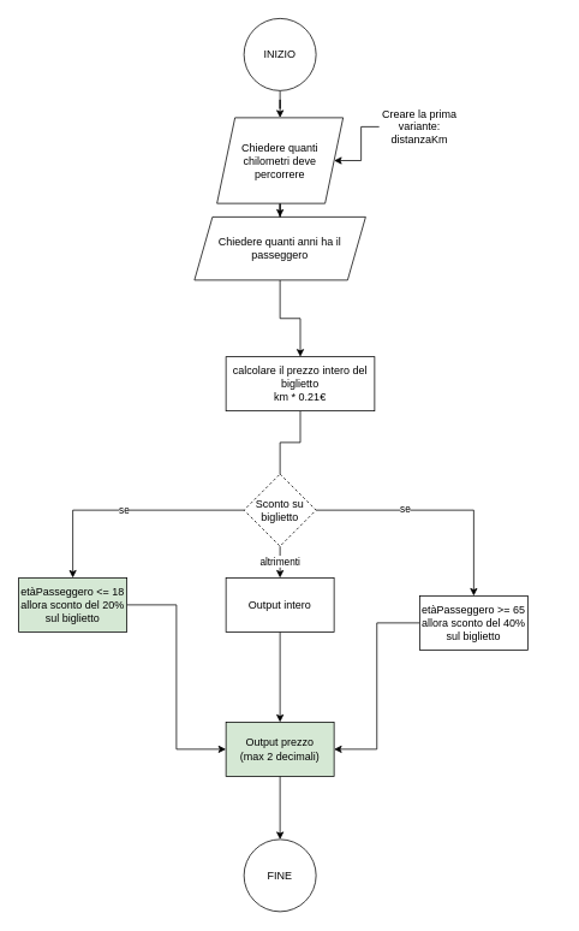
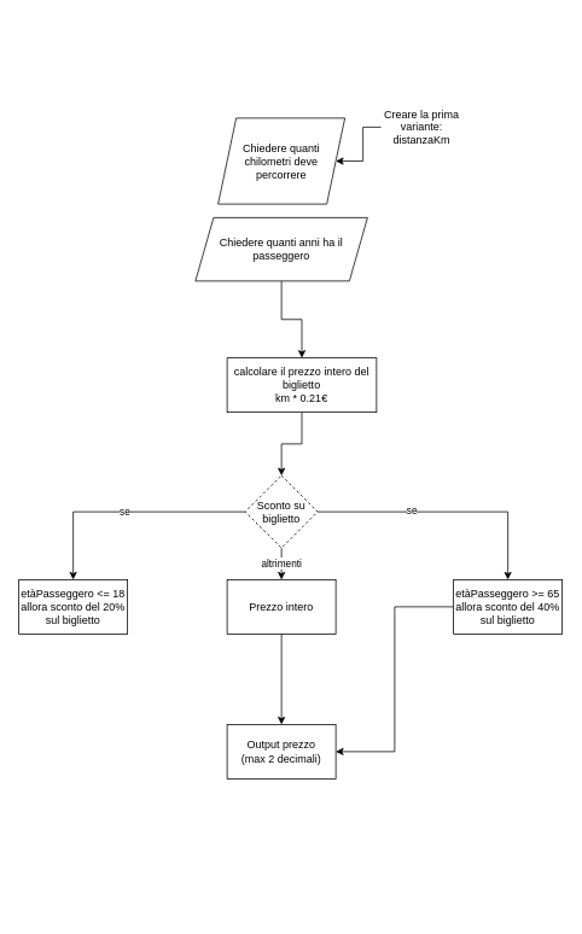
  <mxCell id="0" />
  <mxCell id="1" parent="0" />
- <mxCell id="2" value="" style="edgeStyle=orthogonalEdgeStyle;rounded=0;orthogonalLoop=1;jettySize=auto;html=1;" edge="1" parent="1" source="3" target="5"><mxGeometry relative="1" as="geometry" /></mxCell>
- <mxCell id="3" value="INIZIO" style="ellipse;whiteSpace=wrap;html=1;aspect=fixed;" vertex="1" parent="1"><mxGeometry x="270" y="20" width="80" height="80" as="geometry" /></mxCell>
- <mxCell id="4" value="" style="edgeStyle=orthogonalEdgeStyle;rounded=0;orthogonalLoop=1;jettySize=auto;html=1;" edge="1" parent="1" source="5" target="7"><mxGeometry relative="1" as="geometry" /></mxCell>
  <mxCell id="5" value="Chiedere quanti chilometri deve percorrere" style="shape=parallelogram;perimeter=parallelogramPerimeter;whiteSpace=wrap;html=1;fixedSize=1;" vertex="1" parent="1"><mxGeometry x="240" y="130" width="140" height="95" as="geometry" /></mxCell>
  <mxCell id="6" value="" style="edgeStyle=orthogonalEdgeStyle;rounded=0;orthogonalLoop=1;jettySize=auto;html=1;" edge="1" parent="1" source="7" target="11"><mxGeometry relative="1" as="geometry" /></mxCell>
  <mxCell id="7" value="Chiedere quanti anni ha il passeggero" style="shape=parallelogram;perimeter=parallelogramPerimeter;whiteSpace=wrap;html=1;fixedSize=1;" vertex="1" parent="1"><mxGeometry x="215" y="240" width="190" height="70" as="geometry" /></mxCell>
  <mxCell id="8" value="" style="edgeStyle=orthogonalEdgeStyle;rounded=0;orthogonalLoop=1;jettySize=auto;html=1;" edge="1" parent="1" source="9" target="5"><mxGeometry relative="1" as="geometry" /></mxCell>
  <mxCell id="9" value="Creare la prima variante:&lt;br&gt;distanzaKm" style="text;html=1;strokeColor=none;fillColor=none;align=center;verticalAlign=middle;whiteSpace=wrap;rounded=0;" vertex="1" parent="1"><mxGeometry x="420" y="110" width="90" height="60" as="geometry" /></mxCell>
- <mxCell id="10" value="" style="edgeStyle=orthogonalEdgeStyle;rounded=0;orthogonalLoop=1;jettySize=auto;html=1;endArrow=none;" edge="1" parent="1" source="11" target="16"><mxGeometry relative="1" as="geometry" /></mxCell>
+ <mxCell id="10" value="" style="edgeStyle=orthogonalEdgeStyle;rounded=0;orthogonalLoop=1;jettySize=auto;html=1;" edge="1" parent="1" source="11" target="16"><mxGeometry relative="1" as="geometry" /></mxCell>
  <mxCell id="11" value="calcolare il prezzo intero del biglietto&lt;br&gt;km * 0.21€" style="whiteSpace=wrap;html=1;" vertex="1" parent="1"><mxGeometry x="250" y="395" width="165" height="60" as="geometry" /></mxCell>
  <mxCell id="12" value="se" style="edgeStyle=orthogonalEdgeStyle;rounded=0;orthogonalLoop=1;jettySize=auto;html=1;" edge="1" parent="1" source="16" target="18"><mxGeometry relative="1" as="geometry" /></mxCell>
  <mxCell id="13" value="" style="edgeStyle=orthogonalEdgeStyle;rounded=0;orthogonalLoop=1;jettySize=auto;html=1;" edge="1" parent="1" source="16" target="20"><mxGeometry relative="1" as="geometry" /></mxCell>
  <mxCell id="14" value="se" style="edgeLabel;html=1;align=center;verticalAlign=middle;resizable=0;points=[];" vertex="1" connectable="0" parent="13"><mxGeometry x="-0.277" y="2" relative="1" as="geometry"><mxPoint as="offset" /></mxGeometry></mxCell>
  <mxCell id="15" value="altrimenti" style="edgeStyle=orthogonalEdgeStyle;rounded=0;orthogonalLoop=1;jettySize=auto;html=1;" edge="1" parent="1" source="16" target="22"><mxGeometry relative="1" as="geometry" /></mxCell>
  <mxCell id="16" value="Sconto su biglietto" style="rhombus;whiteSpace=wrap;html=1;dashed=1;" vertex="1" parent="1"><mxGeometry x="270" y="525" width="80" height="80" as="geometry" /></mxCell>
- <mxCell id="17" style="edgeStyle=orthogonalEdgeStyle;rounded=0;orthogonalLoop=1;jettySize=auto;html=1;entryX=0;entryY=0.5;entryDx=0;entryDy=0;" edge="1" parent="1" source="18" target="24"><mxGeometry relative="1" as="geometry" /></mxCell>
- <mxCell id="18" value="etàPasseggero &amp;lt;= 18 allora sconto del 20% sul biglietto" style="whiteSpace=wrap;html=1;fillColor=#d5e8d4;" vertex="1" parent="1"><mxGeometry x="20" y="640" width="120" height="60" as="geometry" /></mxCell>
+ <mxCell id="18" value="etàPasseggero &amp;lt;= 18 allora sconto del 20% sul biglietto" style="whiteSpace=wrap;html=1;" vertex="1" parent="1"><mxGeometry x="20" y="640" width="120" height="60" as="geometry" /></mxCell>
  <mxCell id="19" style="edgeStyle=orthogonalEdgeStyle;rounded=0;orthogonalLoop=1;jettySize=auto;html=1;entryX=1;entryY=0.5;entryDx=0;entryDy=0;" edge="1" parent="1" source="20" target="24"><mxGeometry relative="1" as="geometry" /></mxCell>
- <mxCell id="20" value="etàPasseggero &amp;gt;= 65 allora sconto del 40% sul biglietto" style="whiteSpace=wrap;html=1;" vertex="1" parent="1"><mxGeometry x="465" y="660" width="120" height="60" as="geometry" /></mxCell>
+ <mxCell id="20" value="etàPasseggero &amp;gt;= 65 allora sconto del 40% sul biglietto" style="whiteSpace=wrap;html=1;" vertex="1" parent="1"><mxGeometry x="500" y="640" width="120" height="60" as="geometry" /></mxCell>
  <mxCell id="21" style="edgeStyle=orthogonalEdgeStyle;rounded=0;orthogonalLoop=1;jettySize=auto;html=1;entryX=0.5;entryY=0;entryDx=0;entryDy=0;" edge="1" parent="1" source="22" target="24"><mxGeometry relative="1" as="geometry" /></mxCell>
- <mxCell id="22" value="Output intero" style="whiteSpace=wrap;html=1;" vertex="1" parent="1"><mxGeometry x="250" y="640" width="120" height="60" as="geometry" /></mxCell>
- <mxCell id="23" value="" style="edgeStyle=orthogonalEdgeStyle;rounded=0;orthogonalLoop=1;jettySize=auto;html=1;" edge="1" parent="1" source="24" target="25"><mxGeometry relative="1" as="geometry" /></mxCell>
- <mxCell id="24" value="Output prezzo&lt;br&gt;(max 2 decimali)" style="rounded=0;whiteSpace=wrap;html=1;fillColor=#d5e8d4;" vertex="1" parent="1"><mxGeometry x="250" y="800" width="120" height="60" as="geometry" /></mxCell>
- <mxCell id="25" value="FINE" style="ellipse;whiteSpace=wrap;html=1;rounded=0;" vertex="1" parent="1"><mxGeometry x="270" y="930" width="80" height="80" as="geometry" /></mxCell>
+ <mxCell id="22" value="Prezzo intero" style="whiteSpace=wrap;html=1;" vertex="1" parent="1"><mxGeometry x="250" y="640" width="120" height="60" as="geometry" /></mxCell>
+ <mxCell id="24" value="Output prezzo&lt;br&gt;(max 2 decimali)" style="rounded=0;whiteSpace=wrap;html=1;" vertex="1" parent="1"><mxGeometry x="250" y="800" width="120" height="60" as="geometry" /></mxCell>
